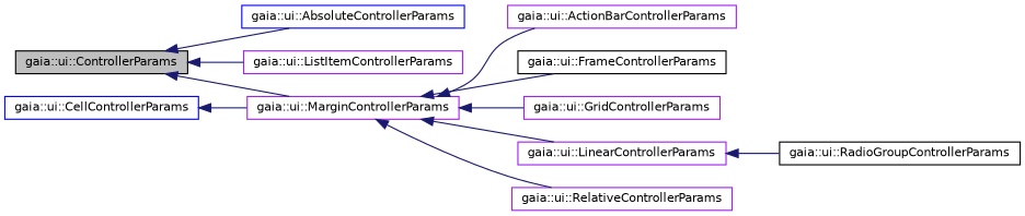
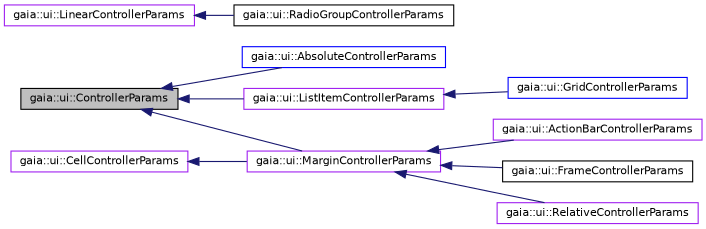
  digraph {
    rankdir=LR
    node [color=purple fillcolor=white fontname=Helvetica fontsize=10 shape=record style=filled]
    edge [color=midnightblue dir=back fontname=Helvetica fontsize=10 labelfontname=Helvetica labelfontsize=10 style=solid]
    n1 [color=black fillcolor=grey75 fontcolor=black height=0.2 label="gaia::ui::ControllerParams" width=0.4]
    n2 [color=blue height=0.2 label="gaia::ui::AbsoluteControllerParams" width=0.4]
    n3 [height=0.2 label="gaia::ui::ListItemControllerParams" width=0.4]
    n4 [height=0.2 label="gaia::ui::MarginControllerParams" width=0.4]
    n5 [height=0.2 label="gaia::ui::ActionBarControllerParams" width=0.4]
    n6 [color=black height=0.2 label="gaia::ui::FrameControllerParams" width=0.4]
-   n7 [height=0.2 label="gaia::ui::GridControllerParams" width=0.4]
+   n7 [color=blue height=0.2 label="gaia::ui::GridControllerParams" width=0.4]
    n8 [height=0.2 label="gaia::ui::LinearControllerParams" width=0.4]
    n9 [height=0.2 label="gaia::ui::RelativeControllerParams" width=0.4]
-   n10 [color=blue height=0.2 label="gaia::ui::CellControllerParams" width=0.4]
+   n10 [height=0.2 label="gaia::ui::CellControllerParams" width=0.4]
    n11 [color=black height=0.2 label="gaia::ui::RadioGroupControllerParams" width=0.4]
    n1 -> n2
    n1 -> n3
    n1 -> n4
    n4 -> n5
    n4 -> n6
-   n4 -> n7
-   n4 -> n8
+   n3 -> n7
    n4 -> n9
    n8 -> n11
    n10 -> n4
  }
